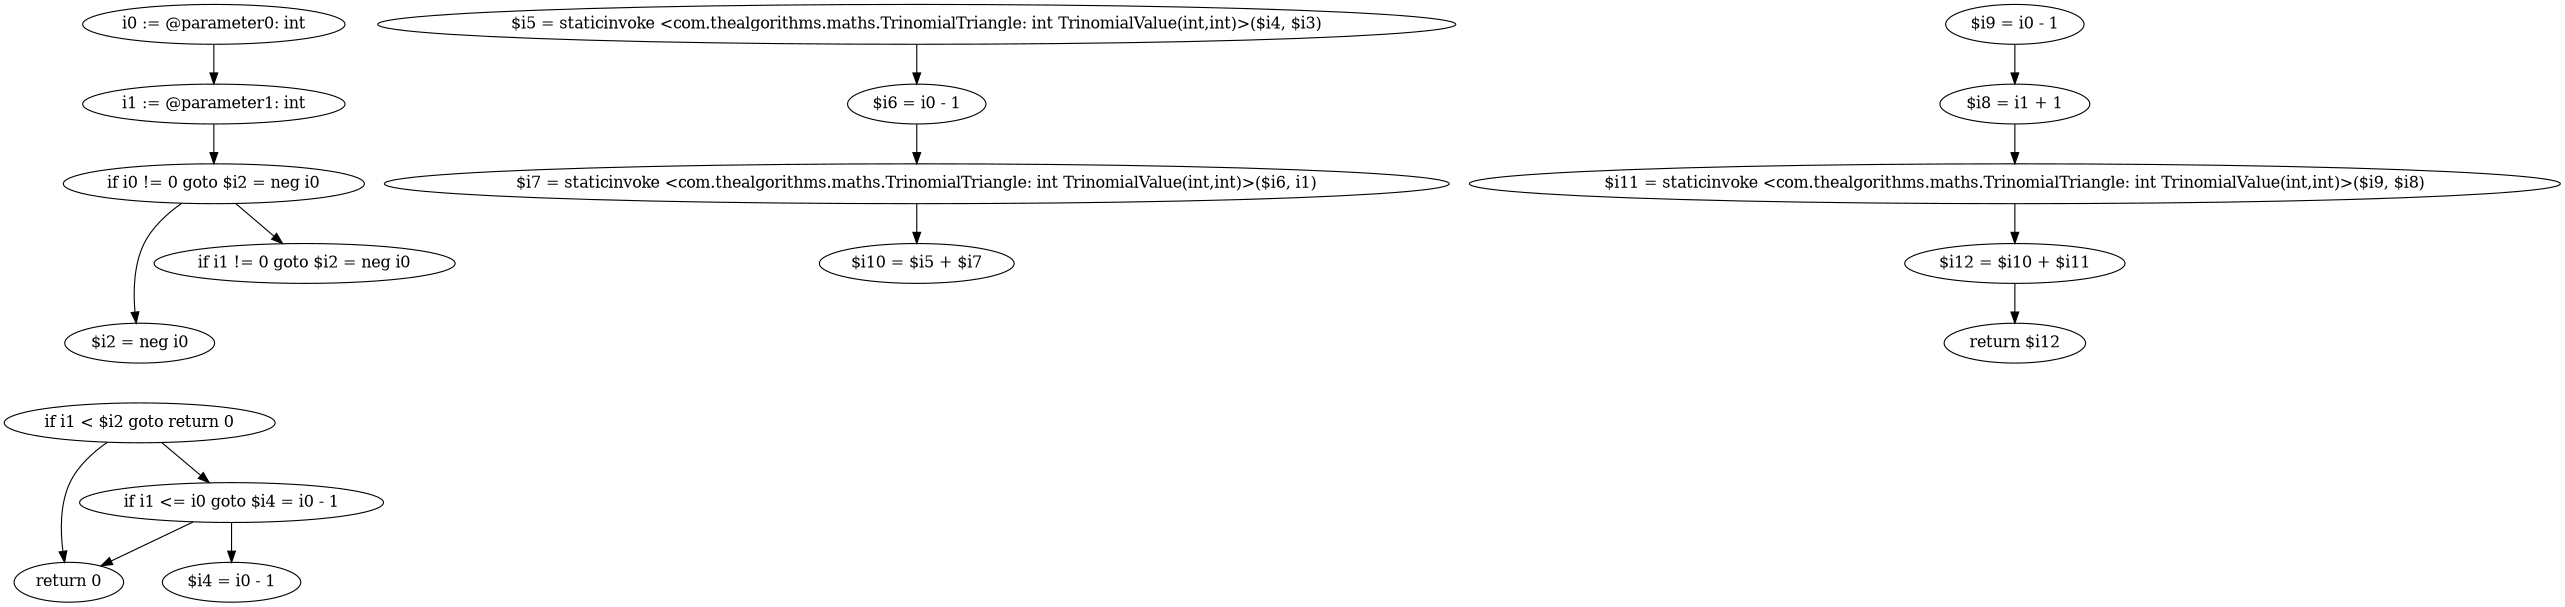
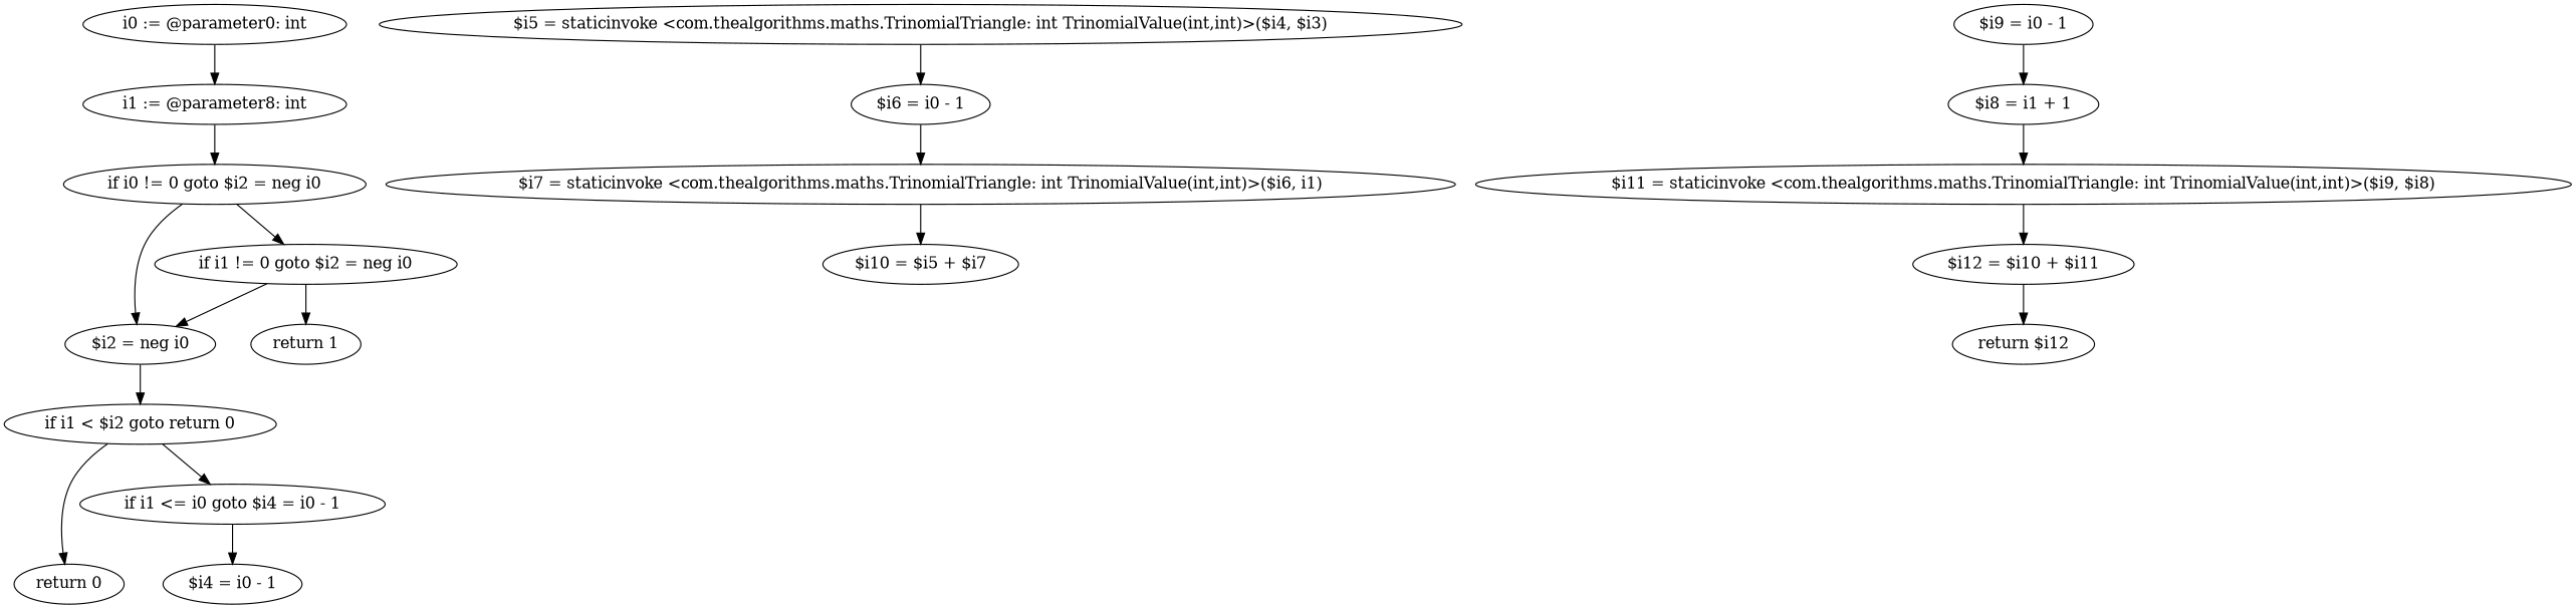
  digraph {
    "i0 := @parameter0: int"
-   "i1 := @parameter1: int"
+   "i1 := @parameter1: int" [label="i1 := @parameter8: int"]
    "if i0 != 0 goto $i2 = neg i0"
    "if i1 != 0 goto $i2 = neg i0"
    "$i2 = neg i0"
+   "return 1"
    "if i1 < $i2 goto return 0"
    "if i1 <= i0 goto $i4 = i0 - 1"
    "return 0"
    "$i4 = i0 - 1"
    "$i5 = staticinvoke <com.thealgorithms.maths.TrinomialTriangle: int TrinomialValue(int,int)>($i4, $i3)"
    "$i6 = i0 - 1"
    "$i7 = staticinvoke <com.thealgorithms.maths.TrinomialTriangle: int TrinomialValue(int,int)>($i6, i1)"
    "$i10 = $i5 + $i7"
    "$i9 = i0 - 1"
    "$i8 = i1 + 1"
    "$i11 = staticinvoke <com.thealgorithms.maths.TrinomialTriangle: int TrinomialValue(int,int)>($i9, $i8)"
    "$i12 = $i10 + $i11"
    "return $i12"
    "i0 := @parameter0: int" -> "i1 := @parameter1: int"
    "i1 := @parameter1: int" -> "if i0 != 0 goto $i2 = neg i0"
    "if i0 != 0 goto $i2 = neg i0" -> "if i1 != 0 goto $i2 = neg i0"
    "if i0 != 0 goto $i2 = neg i0" -> "$i2 = neg i0"
+   "if i1 != 0 goto $i2 = neg i0" -> "$i2 = neg i0"
+   "if i1 != 0 goto $i2 = neg i0" -> "return 1"
+   "$i2 = neg i0" -> "if i1 < $i2 goto return 0"
    "if i1 < $i2 goto return 0" -> "if i1 <= i0 goto $i4 = i0 - 1"
    "if i1 < $i2 goto return 0" -> "return 0"
-   "if i1 <= i0 goto $i4 = i0 - 1" -> "return 0"
    "if i1 <= i0 goto $i4 = i0 - 1" -> "$i4 = i0 - 1"
    "$i5 = staticinvoke <com.thealgorithms.maths.TrinomialTriangle: int TrinomialValue(int,int)>($i4, $i3)" -> "$i6 = i0 - 1"
    "$i6 = i0 - 1" -> "$i7 = staticinvoke <com.thealgorithms.maths.TrinomialTriangle: int TrinomialValue(int,int)>($i6, i1)"
    "$i7 = staticinvoke <com.thealgorithms.maths.TrinomialTriangle: int TrinomialValue(int,int)>($i6, i1)" -> "$i10 = $i5 + $i7"
    "$i9 = i0 - 1" -> "$i8 = i1 + 1"
    "$i8 = i1 + 1" -> "$i11 = staticinvoke <com.thealgorithms.maths.TrinomialTriangle: int TrinomialValue(int,int)>($i9, $i8)"
    "$i11 = staticinvoke <com.thealgorithms.maths.TrinomialTriangle: int TrinomialValue(int,int)>($i9, $i8)" -> "$i12 = $i10 + $i11"
    "$i12 = $i10 + $i11" -> "return $i12"
  }
